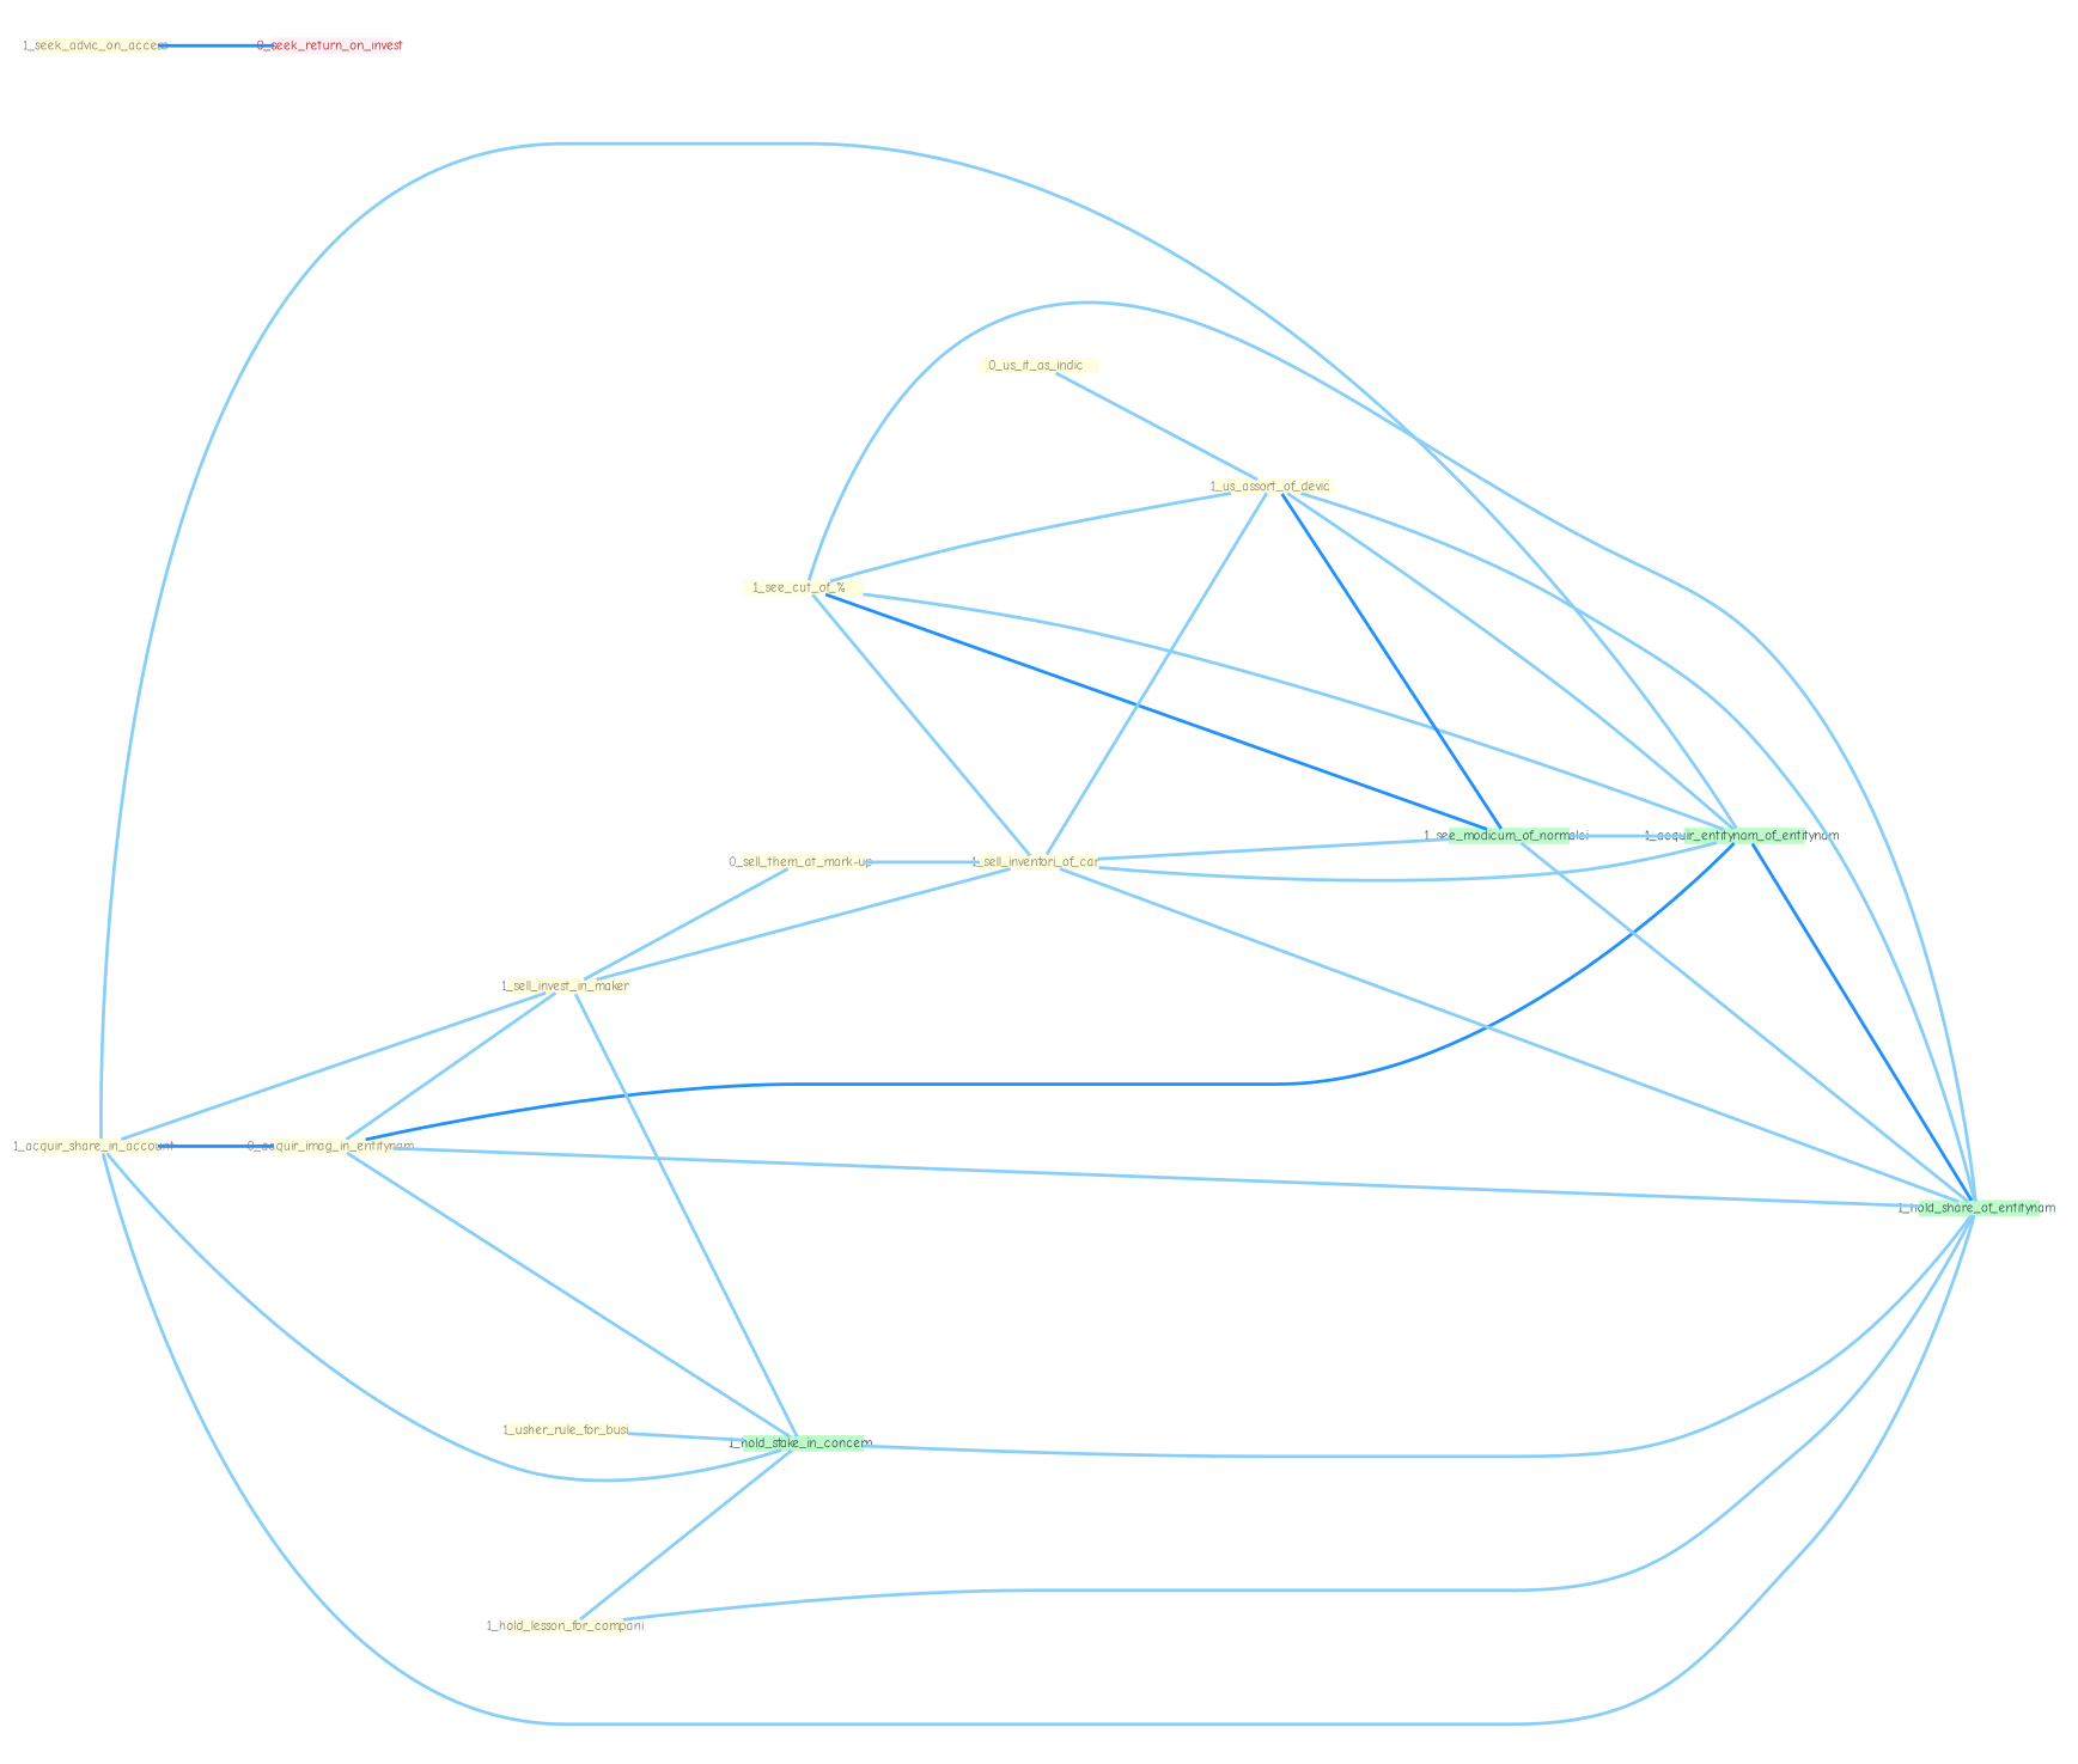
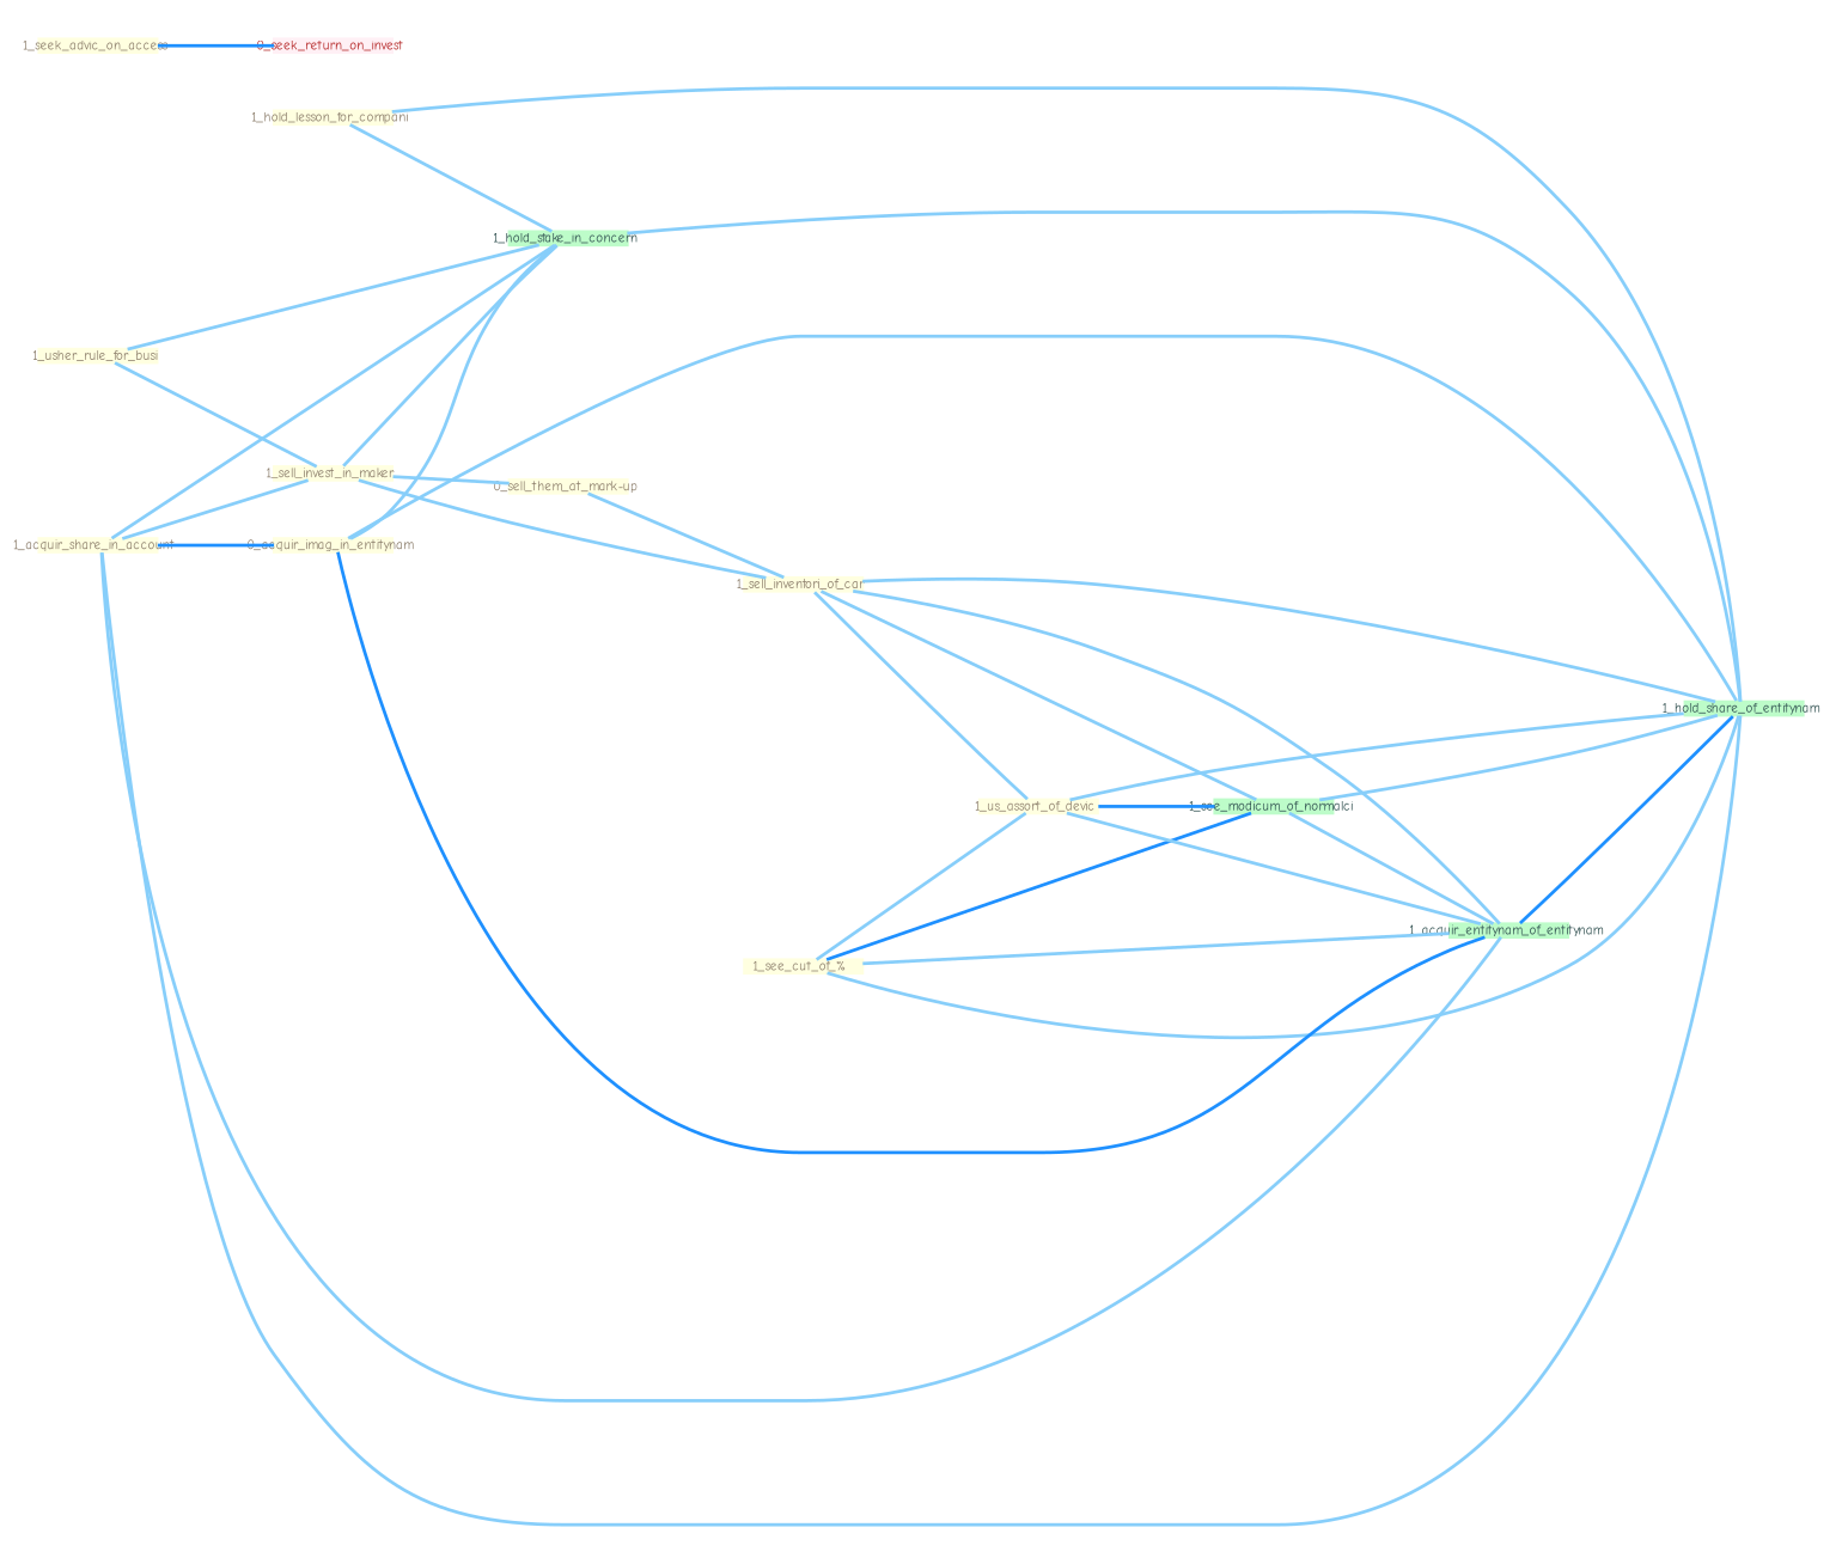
  graph {
    fontname="Comic Neue"
    rankdir=LR
    node [color="#ffffe0" fixedsize=true fontcolor="#8b7d6b" fontname="Comic Neue" fontsize=4 shape=polygon style=filled]
    edge [color="#87cefa" fontname="Comic Neue" w=1]
    "1_usher_rule_for_busi " [height=.06 width=.5]
    "1_seek_advic_on_access " [height=.06 width=.5]
    "1_see_cut_of_% " [height=.06 width=.5]
    "1_hold_lesson_for_compani " [height=.06 width=.5]
    "1_acquir_share_in_account " [height=.06 width=.5]
    "0_acquir_imag_in_entitynam " [height=.06 width=.5]
    "1_sell_invest_in_maker " [height=.06 width=.5]
    "0_sell_them_at_mark-up " [height=.06 width=.5]
-   "0_us_it_as_indic " [height=.06 width=.5]
    "1_sell_inventori_of_car " [height=.06 width=.5]
    "1_us_assort_of_devic " [height=.06 width=.5]
    "0_seek_return_on_invest " [color="#fff0f5" fontcolor="#b22222" height=.06 width=.5]
    "1_hold_stake_in_concern " [color="#BDFCC9" fontcolor="#2f4f4f" height=.06 width=.5]
    "1_see_modicum_of_normalci " [color="#BDFCC9" fontcolor="#2f4f4f" height=.06 width=.5]
    "1_acquir_entitynam_of_entitynam " [color="#BDFCC9" fontcolor="#2f4f4f" height=.06 width=.5]
    "1_hold_share_of_entitynam " [color="#BDFCC9" fontcolor="#2f4f4f" height=.06 width=.5]
    subgraph sub_1 {
      "1_usher_rule_for_busi "
      "1_seek_advic_on_access "
      "1_see_cut_of_% "
      "1_hold_lesson_for_compani "
      "1_acquir_share_in_account "
      "0_acquir_imag_in_entitynam "
      "1_sell_invest_in_maker "
      "0_sell_them_at_mark-up "
-     "0_us_it_as_indic "
      "1_sell_inventori_of_car "
      "1_us_assort_of_devic "
    }
    subgraph sub_2 {
      "0_seek_return_on_invest "
    }
    "1_usher_rule_for_busi " -- "1_hold_stake_in_concern "
    "1_seek_advic_on_access " -- "0_seek_return_on_invest " [color="#1e90ff" w=2]
-   "1_see_cut_of_% " -- "1_sell_inventori_of_car "
    "1_see_cut_of_% " -- "1_us_assort_of_devic "
    "1_see_cut_of_% " -- "1_see_modicum_of_normalci " [color="#1e90ff" w=2]
    "1_see_cut_of_% " -- "1_acquir_entitynam_of_entitynam "
    "1_see_cut_of_% " -- "1_hold_share_of_entitynam "
    "1_hold_lesson_for_compani " -- "1_hold_stake_in_concern "
    "1_hold_lesson_for_compani " -- "1_hold_share_of_entitynam "
    "1_acquir_share_in_account " -- "0_acquir_imag_in_entitynam " [color="#1e90ff" w=2]
    "1_acquir_share_in_account " -- "1_sell_invest_in_maker "
    "1_acquir_share_in_account " -- "1_hold_stake_in_concern "
    "1_acquir_share_in_account " -- "1_acquir_entitynam_of_entitynam "
    "1_acquir_share_in_account " -- "1_hold_share_of_entitynam "
-   "0_acquir_imag_in_entitynam " -- "1_sell_invest_in_maker "
+   "1_usher_rule_for_busi " -- "1_sell_invest_in_maker "
    "0_acquir_imag_in_entitynam " -- "1_hold_stake_in_concern "
    "0_acquir_imag_in_entitynam " -- "1_acquir_entitynam_of_entitynam " [color="#1e90ff" w=2]
    "0_acquir_imag_in_entitynam " -- "1_hold_share_of_entitynam "
    "1_sell_invest_in_maker " -- "0_sell_them_at_mark-up "
    "1_sell_invest_in_maker " -- "1_sell_inventori_of_car "
    "1_sell_invest_in_maker " -- "1_hold_stake_in_concern "
    "0_sell_them_at_mark-up " -- "1_sell_inventori_of_car "
-   "0_us_it_as_indic " -- "1_us_assort_of_devic "
    "1_sell_inventori_of_car " -- "1_us_assort_of_devic "
    "1_sell_inventori_of_car " -- "1_see_modicum_of_normalci "
    "1_sell_inventori_of_car " -- "1_acquir_entitynam_of_entitynam "
    "1_sell_inventori_of_car " -- "1_hold_share_of_entitynam "
    "1_us_assort_of_devic " -- "1_see_modicum_of_normalci " [color="#1e90ff"]
    "1_us_assort_of_devic " -- "1_acquir_entitynam_of_entitynam "
    "1_us_assort_of_devic " -- "1_hold_share_of_entitynam "
    "1_hold_stake_in_concern " -- "1_hold_share_of_entitynam "
    "1_see_modicum_of_normalci " -- "1_acquir_entitynam_of_entitynam "
    "1_see_modicum_of_normalci " -- "1_hold_share_of_entitynam "
    "1_acquir_entitynam_of_entitynam " -- "1_hold_share_of_entitynam " [color="#1e90ff" w=2]
  }
